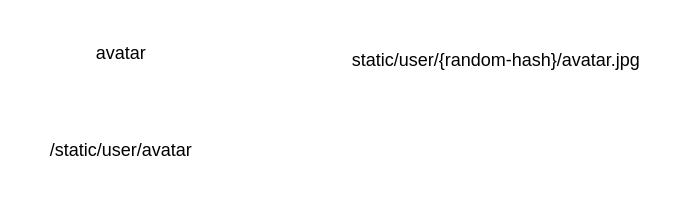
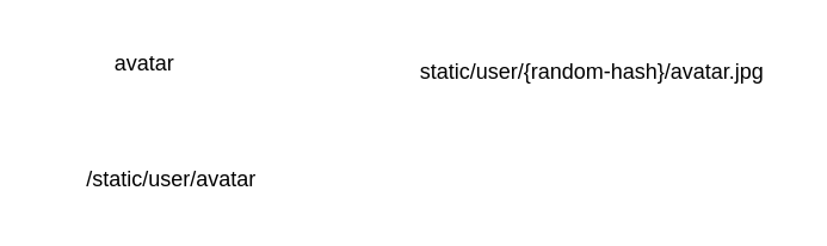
  <mxCell id="0" />
  <mxCell id="1" parent="0" />
  <mxCell id="2" value="avatar" style="text;html=1;align=center;verticalAlign=middle;resizable=0;points=[];autosize=1;strokeColor=none;fillColor=none;" vertex="1" parent="1"><mxGeometry x="50" y="20" width="60" height="30" as="geometry" /></mxCell>
- <mxCell id="3" value="/static/user/avatar" style="text;html=1;align=center;verticalAlign=middle;resizable=0;points=[];autosize=1;strokeColor=none;fillColor=none;" vertex="1" parent="1"><mxGeometry x="20" y="85" width="120" height="30" as="geometry" /></mxCell>
+ <mxCell id="3" value="/static/user/avatar" style="text;html=1;align=center;verticalAlign=middle;resizable=0;points=[];autosize=1;strokeColor=none;fillColor=none;" vertex="1" parent="1"><mxGeometry x="35" y="85" width="120" height="30" as="geometry" /></mxCell>
  <mxCell id="4" value="static/user/{random-hash}/avatar.jpg" style="text;html=1;align=center;verticalAlign=middle;resizable=0;points=[];autosize=1;strokeColor=none;fillColor=none;" vertex="1" parent="1"><mxGeometry x="220" y="25" width="220" height="30" as="geometry" /></mxCell>
